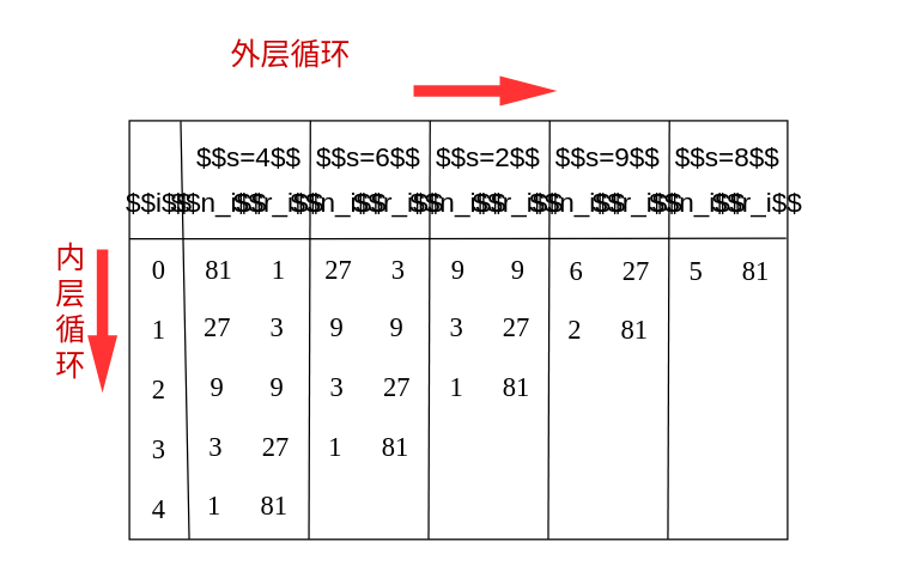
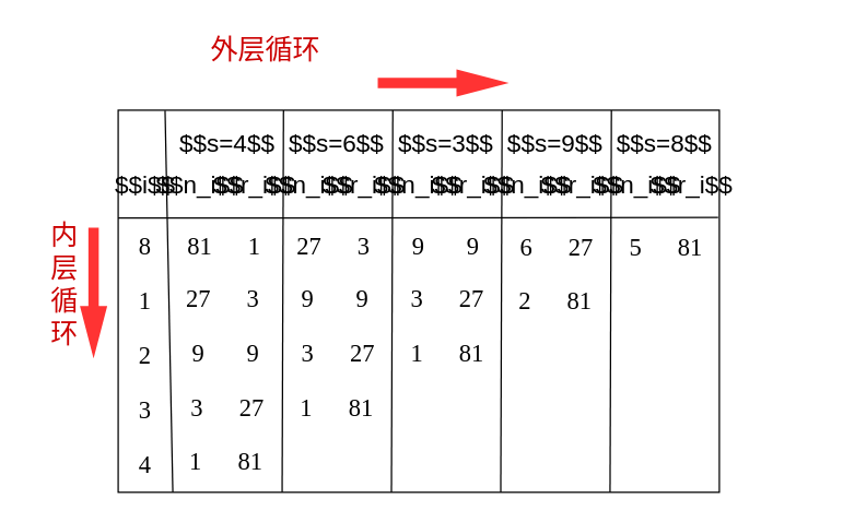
  <mxCell id="0" />
  <mxCell id="1" parent="0" />
  <mxCell id="2" value="" style="rounded=0;whiteSpace=wrap;html=1;fillColor=none;fontSize=18;" vertex="1" parent="1"><mxGeometry x="86" y="80" width="440" height="280" as="geometry" /></mxCell>
  <mxCell id="3" value="" style="endArrow=none;html=1;rounded=0;entryX=0.078;entryY=0.001;entryDx=0;entryDy=0;entryPerimeter=0;fontSize=18;" edge="1" parent="1" target="2"><mxGeometry width="50" height="50" relative="1" as="geometry"><mxPoint x="126" y="360" as="sourcePoint" /><mxPoint x="406" y="220" as="targetPoint" /></mxGeometry></mxCell>
  <mxCell id="4" value="" style="endArrow=none;html=1;rounded=0;entryX=0.078;entryY=0.001;entryDx=0;entryDy=0;entryPerimeter=0;fontSize=18;" edge="1" parent="1"><mxGeometry width="50" height="50" relative="1" as="geometry"><mxPoint x="446" y="360" as="sourcePoint" /><mxPoint x="447" y="80" as="targetPoint" /></mxGeometry></mxCell>
  <mxCell id="5" value="" style="endArrow=none;html=1;rounded=0;entryX=0.078;entryY=0.001;entryDx=0;entryDy=0;entryPerimeter=0;fontSize=18;" edge="1" parent="1"><mxGeometry width="50" height="50" relative="1" as="geometry"><mxPoint x="286" y="360" as="sourcePoint" /><mxPoint x="287" y="80" as="targetPoint" /></mxGeometry></mxCell>
  <mxCell id="6" value="" style="endArrow=none;html=1;rounded=0;entryX=0.078;entryY=0.001;entryDx=0;entryDy=0;entryPerimeter=0;fontSize=18;" edge="1" parent="1"><mxGeometry width="50" height="50" relative="1" as="geometry"><mxPoint x="366" y="360" as="sourcePoint" /><mxPoint x="367" y="80" as="targetPoint" /></mxGeometry></mxCell>
  <mxCell id="7" value="" style="endArrow=none;html=1;rounded=0;entryX=0.078;entryY=0.001;entryDx=0;entryDy=0;entryPerimeter=0;fontSize=18;" edge="1" parent="1"><mxGeometry width="50" height="50" relative="1" as="geometry"><mxPoint x="206" y="360" as="sourcePoint" /><mxPoint x="207" y="80" as="targetPoint" /></mxGeometry></mxCell>
  <mxCell id="8" value="" style="endArrow=none;html=1;rounded=0;exitX=0.998;exitY=0.281;exitDx=0;exitDy=0;exitPerimeter=0;fontSize=18;fontFamily=Times New Roman;fontStyle=0" edge="1" parent="1" source="2"><mxGeometry width="50" height="50" relative="1" as="geometry"><mxPoint x="216" y="370" as="sourcePoint" /><mxPoint x="86" y="159" as="targetPoint" /></mxGeometry></mxCell>
  <mxCell id="9" value="&lt;font style=&quot;font-size: 18px;&quot;&gt;$$i$$&lt;/font&gt;" style="text;html=1;align=center;verticalAlign=middle;whiteSpace=wrap;rounded=0;fontSize=18;" vertex="1" parent="1"><mxGeometry x="96" y="120" width="20" height="30" as="geometry" /></mxCell>
  <mxCell id="10" value="" style="group" vertex="1" connectable="0" parent="1"><mxGeometry x="136" y="90" width="60" height="60" as="geometry" /></mxCell>
  <mxCell id="11" value="&lt;font style=&quot;font-size: 18px;&quot;&gt;$$s=4$$&lt;/font&gt;" style="text;html=1;align=center;verticalAlign=middle;whiteSpace=wrap;rounded=0;fontSize=18;" vertex="1" parent="10"><mxGeometry width="60" height="30" as="geometry" /></mxCell>
  <mxCell id="12" value="&lt;font style=&quot;font-size: 18px;&quot;&gt;$$n_i$$&lt;/font&gt;" style="text;html=1;align=center;verticalAlign=middle;whiteSpace=wrap;rounded=0;fontSize=18;" vertex="1" parent="10"><mxGeometry y="30" width="20" height="30" as="geometry" /></mxCell>
  <mxCell id="13" value="&lt;font style=&quot;font-size: 18px;&quot;&gt;$$r_i$$&lt;/font&gt;" style="text;html=1;align=center;verticalAlign=middle;whiteSpace=wrap;rounded=0;fontSize=18;" vertex="1" parent="10"><mxGeometry x="40" y="30" width="20" height="30" as="geometry" /></mxCell>
  <mxCell id="14" value="" style="group" vertex="1" connectable="0" parent="1"><mxGeometry x="216" y="90" width="60" height="60" as="geometry" /></mxCell>
  <mxCell id="15" value="&lt;font style=&quot;font-size: 18px;&quot;&gt;$$s=6$$&lt;/font&gt;" style="text;html=1;align=center;verticalAlign=middle;whiteSpace=wrap;rounded=0;fontSize=18;" vertex="1" parent="14"><mxGeometry width="60" height="30" as="geometry" /></mxCell>
  <mxCell id="16" value="&lt;font style=&quot;font-size: 18px;&quot;&gt;$$n_i$$&lt;/font&gt;" style="text;html=1;align=center;verticalAlign=middle;whiteSpace=wrap;rounded=0;fontSize=18;" vertex="1" parent="14"><mxGeometry y="30" width="20" height="30" as="geometry" /></mxCell>
  <mxCell id="17" value="&lt;font style=&quot;font-size: 18px;&quot;&gt;$$r_i$$&lt;/font&gt;" style="text;html=1;align=center;verticalAlign=middle;whiteSpace=wrap;rounded=0;fontSize=18;" vertex="1" parent="14"><mxGeometry x="40" y="30" width="20" height="30" as="geometry" /></mxCell>
  <mxCell id="18" value="" style="group" vertex="1" connectable="0" parent="1"><mxGeometry x="456" y="90" width="60" height="60" as="geometry" /></mxCell>
  <mxCell id="19" value="&lt;font style=&quot;font-size: 18px;&quot;&gt;$$s=8$$&lt;/font&gt;" style="text;html=1;align=center;verticalAlign=middle;whiteSpace=wrap;rounded=0;fontSize=18;" vertex="1" parent="18"><mxGeometry width="60" height="30" as="geometry" /></mxCell>
  <mxCell id="20" value="&lt;font style=&quot;font-size: 18px;&quot;&gt;$$n_i$$&lt;/font&gt;" style="text;html=1;align=center;verticalAlign=middle;whiteSpace=wrap;rounded=0;fontSize=18;" vertex="1" parent="18"><mxGeometry y="30" width="20" height="30" as="geometry" /></mxCell>
  <mxCell id="21" value="&lt;font style=&quot;font-size: 18px;&quot;&gt;$$r_i$$&lt;/font&gt;" style="text;html=1;align=center;verticalAlign=middle;whiteSpace=wrap;rounded=0;fontSize=18;" vertex="1" parent="18"><mxGeometry x="40" y="30" width="20" height="30" as="geometry" /></mxCell>
  <mxCell id="22" value="" style="group" vertex="1" connectable="0" parent="1"><mxGeometry x="296" y="90" width="60" height="60" as="geometry" /></mxCell>
- <mxCell id="23" value="&lt;font style=&quot;font-size: 18px;&quot;&gt;$$s=2$$&lt;/font&gt;" style="text;html=1;align=center;verticalAlign=middle;whiteSpace=wrap;rounded=0;fontSize=18;" vertex="1" parent="22"><mxGeometry width="60" height="30" as="geometry" /></mxCell>
+ <mxCell id="23" value="&lt;font style=&quot;font-size: 18px;&quot;&gt;$$s=3$$&lt;/font&gt;" style="text;html=1;align=center;verticalAlign=middle;whiteSpace=wrap;rounded=0;fontSize=18;" vertex="1" parent="22"><mxGeometry width="60" height="30" as="geometry" /></mxCell>
  <mxCell id="24" value="&lt;font style=&quot;font-size: 18px;&quot;&gt;$$n_i$$&lt;/font&gt;" style="text;html=1;align=center;verticalAlign=middle;whiteSpace=wrap;rounded=0;fontSize=18;" vertex="1" parent="22"><mxGeometry y="30" width="20" height="30" as="geometry" /></mxCell>
  <mxCell id="25" value="&lt;font style=&quot;font-size: 18px;&quot;&gt;$$r_i$$&lt;/font&gt;" style="text;html=1;align=center;verticalAlign=middle;whiteSpace=wrap;rounded=0;fontSize=18;" vertex="1" parent="22"><mxGeometry x="40" y="30" width="20" height="30" as="geometry" /></mxCell>
  <mxCell id="26" value="" style="group" vertex="1" connectable="0" parent="1"><mxGeometry x="376" y="90" width="60" height="60" as="geometry" /></mxCell>
  <mxCell id="27" value="&lt;font style=&quot;font-size: 18px;&quot;&gt;$$s=9$$&lt;/font&gt;" style="text;html=1;align=center;verticalAlign=middle;whiteSpace=wrap;rounded=0;fontSize=18;" vertex="1" parent="26"><mxGeometry width="60" height="30" as="geometry" /></mxCell>
  <mxCell id="28" value="&lt;font style=&quot;font-size: 18px;&quot;&gt;$$n_i$$&lt;/font&gt;" style="text;html=1;align=center;verticalAlign=middle;whiteSpace=wrap;rounded=0;fontSize=18;" vertex="1" parent="26"><mxGeometry y="30" width="20" height="30" as="geometry" /></mxCell>
  <mxCell id="29" value="&lt;font style=&quot;font-size: 18px;&quot;&gt;$$r_i$$&lt;/font&gt;" style="text;html=1;align=center;verticalAlign=middle;whiteSpace=wrap;rounded=0;fontSize=18;" vertex="1" parent="26"><mxGeometry x="40" y="30" width="20" height="30" as="geometry" /></mxCell>
  <mxCell id="30" value="&lt;font style=&quot;font-size: 18px;&quot;&gt;1&lt;/font&gt;" style="text;html=1;align=center;verticalAlign=middle;whiteSpace=wrap;rounded=0;fontSize=18;fontFamily=Times New Roman;fontStyle=0" vertex="1" parent="1"><mxGeometry x="96" y="205" width="20" height="30" as="geometry" /></mxCell>
  <mxCell id="31" value="&lt;font style=&quot;font-size: 18px;&quot;&gt;2&lt;/font&gt;" style="text;html=1;align=center;verticalAlign=middle;whiteSpace=wrap;rounded=0;fontSize=18;fontFamily=Times New Roman;fontStyle=0" vertex="1" parent="1"><mxGeometry x="96" y="245" width="20" height="30" as="geometry" /></mxCell>
  <mxCell id="32" value="&lt;font style=&quot;font-size: 18px;&quot;&gt;3&lt;/font&gt;" style="text;html=1;align=center;verticalAlign=middle;whiteSpace=wrap;rounded=0;fontSize=18;fontFamily=Times New Roman;fontStyle=0" vertex="1" parent="1"><mxGeometry x="96" y="285" width="20" height="30" as="geometry" /></mxCell>
  <mxCell id="33" value="&lt;font style=&quot;font-size: 18px;&quot;&gt;4&lt;/font&gt;" style="text;html=1;align=center;verticalAlign=middle;whiteSpace=wrap;rounded=0;fontSize=18;fontFamily=Times New Roman;fontStyle=0" vertex="1" parent="1"><mxGeometry x="96" y="325" width="20" height="30" as="geometry" /></mxCell>
- <mxCell id="34" value="&lt;font style=&quot;font-size: 18px;&quot;&gt;0&lt;/font&gt;" style="text;html=1;align=center;verticalAlign=middle;whiteSpace=wrap;rounded=0;fontSize=18;fontFamily=Times New Roman;fontStyle=0" vertex="1" parent="1"><mxGeometry x="96" y="165" width="20" height="30" as="geometry" /></mxCell>
+ <mxCell id="34" value="&lt;font style=&quot;font-size: 18px;&quot;&gt;8&lt;/font&gt;" style="text;html=1;align=center;verticalAlign=middle;whiteSpace=wrap;rounded=0;fontSize=18;fontFamily=Times New Roman;fontStyle=0" vertex="1" parent="1"><mxGeometry x="96" y="165" width="20" height="30" as="geometry" /></mxCell>
  <mxCell id="35" value="" style="group;fontFamily=Times New Roman;fontStyle=0" vertex="1" connectable="0" parent="1"><mxGeometry x="136" y="165" width="459" height="31" as="geometry" /></mxCell>
  <mxCell id="36" value="" style="group;fontFamily=Times New Roman;fontStyle=0" vertex="1" connectable="0" parent="35"><mxGeometry width="220" height="30" as="geometry" /></mxCell>
  <mxCell id="37" value="&lt;font style=&quot;font-size: 18px;&quot;&gt;1&lt;/font&gt;" style="text;html=1;align=center;verticalAlign=middle;whiteSpace=wrap;rounded=0;fontSize=18;fontFamily=Times New Roman;fontStyle=0" vertex="1" parent="36"><mxGeometry x="40" width="20" height="30" as="geometry" /></mxCell>
  <mxCell id="38" value="&lt;font style=&quot;font-size: 18px;&quot;&gt;81&lt;/font&gt;" style="text;html=1;align=center;verticalAlign=middle;whiteSpace=wrap;rounded=0;fontSize=18;fontFamily=Times New Roman;fontStyle=0" vertex="1" parent="36"><mxGeometry width="20" height="30" as="geometry" /></mxCell>
  <mxCell id="39" value="&lt;font style=&quot;font-size: 18px;&quot;&gt;3&lt;/font&gt;" style="text;html=1;align=center;verticalAlign=middle;whiteSpace=wrap;rounded=0;fontSize=18;fontFamily=Times New Roman;fontStyle=0" vertex="1" parent="36"><mxGeometry x="120" width="20" height="30" as="geometry" /></mxCell>
  <mxCell id="40" value="&lt;font style=&quot;font-size: 18px;&quot;&gt;27&lt;/font&gt;" style="text;html=1;align=center;verticalAlign=middle;whiteSpace=wrap;rounded=0;fontSize=18;fontFamily=Times New Roman;fontStyle=0" vertex="1" parent="36"><mxGeometry x="80" width="20" height="30" as="geometry" /></mxCell>
  <mxCell id="41" value="&lt;font style=&quot;font-size: 18px;&quot;&gt;9&lt;/font&gt;" style="text;html=1;align=center;verticalAlign=middle;whiteSpace=wrap;rounded=0;fontSize=18;fontFamily=Times New Roman;fontStyle=0" vertex="1" parent="36"><mxGeometry x="200" width="20" height="30" as="geometry" /></mxCell>
  <mxCell id="42" value="&lt;font style=&quot;font-size: 18px;&quot;&gt;9&lt;/font&gt;" style="text;html=1;align=center;verticalAlign=middle;whiteSpace=wrap;rounded=0;fontSize=18;fontFamily=Times New Roman;fontStyle=0" vertex="1" parent="36"><mxGeometry x="160" width="20" height="30" as="geometry" /></mxCell>
  <mxCell id="43" value="" style="group;fontFamily=Times New Roman;fontStyle=0" vertex="1" connectable="0" parent="35"><mxGeometry x="239" y="1" width="220" height="30" as="geometry" /></mxCell>
  <mxCell id="44" value="&lt;font style=&quot;font-size: 18px;&quot;&gt;27&lt;/font&gt;" style="text;html=1;align=center;verticalAlign=middle;whiteSpace=wrap;rounded=0;fontSize=18;fontFamily=Times New Roman;fontStyle=0" vertex="1" parent="43"><mxGeometry x="40" width="20" height="30" as="geometry" /></mxCell>
  <mxCell id="45" value="&lt;font style=&quot;font-size: 18px;&quot;&gt;6&lt;/font&gt;" style="text;html=1;align=center;verticalAlign=middle;whiteSpace=wrap;rounded=0;fontSize=18;fontFamily=Times New Roman;fontStyle=0" vertex="1" parent="43"><mxGeometry width="20" height="30" as="geometry" /></mxCell>
  <mxCell id="46" value="&lt;font style=&quot;font-size: 18px;&quot;&gt;81&lt;/font&gt;" style="text;html=1;align=center;verticalAlign=middle;whiteSpace=wrap;rounded=0;fontSize=18;fontFamily=Times New Roman;fontStyle=0" vertex="1" parent="43"><mxGeometry x="120" width="20" height="30" as="geometry" /></mxCell>
  <mxCell id="47" value="&lt;font style=&quot;font-size: 18px;&quot;&gt;5&lt;/font&gt;" style="text;html=1;align=center;verticalAlign=middle;whiteSpace=wrap;rounded=0;fontSize=18;fontFamily=Times New Roman;fontStyle=0" vertex="1" parent="43"><mxGeometry x="80" width="20" height="30" as="geometry" /></mxCell>
  <mxCell id="48" value="" style="group;fontFamily=Times New Roman;fontStyle=0" vertex="1" connectable="0" parent="1"><mxGeometry x="135" y="204" width="459" height="31" as="geometry" /></mxCell>
  <mxCell id="49" value="" style="group;fontFamily=Times New Roman;fontStyle=0" vertex="1" connectable="0" parent="48"><mxGeometry width="220" height="30" as="geometry" /></mxCell>
  <mxCell id="50" value="&lt;font style=&quot;font-size: 18px;&quot;&gt;3&lt;/font&gt;" style="text;html=1;align=center;verticalAlign=middle;whiteSpace=wrap;rounded=0;fontSize=18;fontFamily=Times New Roman;fontStyle=0" vertex="1" parent="49"><mxGeometry x="40" width="20" height="30" as="geometry" /></mxCell>
  <mxCell id="51" value="&lt;font style=&quot;font-size: 18px;&quot;&gt;27&lt;/font&gt;" style="text;html=1;align=center;verticalAlign=middle;whiteSpace=wrap;rounded=0;fontSize=18;fontFamily=Times New Roman;fontStyle=0" vertex="1" parent="49"><mxGeometry width="20" height="30" as="geometry" /></mxCell>
  <mxCell id="52" value="&lt;font style=&quot;font-size: 18px;&quot;&gt;9&lt;/font&gt;" style="text;html=1;align=center;verticalAlign=middle;whiteSpace=wrap;rounded=0;fontSize=18;fontFamily=Times New Roman;fontStyle=0" vertex="1" parent="49"><mxGeometry x="120" width="20" height="30" as="geometry" /></mxCell>
  <mxCell id="53" value="&lt;font style=&quot;font-size: 18px;&quot;&gt;9&lt;/font&gt;" style="text;html=1;align=center;verticalAlign=middle;whiteSpace=wrap;rounded=0;fontSize=18;fontFamily=Times New Roman;fontStyle=0" vertex="1" parent="49"><mxGeometry x="80" width="20" height="30" as="geometry" /></mxCell>
  <mxCell id="54" value="&lt;font style=&quot;font-size: 18px;&quot;&gt;27&lt;/font&gt;" style="text;html=1;align=center;verticalAlign=middle;whiteSpace=wrap;rounded=0;fontSize=18;fontFamily=Times New Roman;fontStyle=0" vertex="1" parent="49"><mxGeometry x="200" width="20" height="30" as="geometry" /></mxCell>
  <mxCell id="55" value="&lt;font style=&quot;font-size: 18px;&quot;&gt;3&lt;/font&gt;" style="text;html=1;align=center;verticalAlign=middle;whiteSpace=wrap;rounded=0;fontSize=18;fontFamily=Times New Roman;fontStyle=0" vertex="1" parent="49"><mxGeometry x="160" width="20" height="30" as="geometry" /></mxCell>
  <mxCell id="56" value="" style="group;fontFamily=Times New Roman;fontStyle=0" vertex="1" connectable="0" parent="48"><mxGeometry x="239" y="1" width="220" height="30" as="geometry" /></mxCell>
  <mxCell id="57" value="&lt;font style=&quot;font-size: 18px;&quot;&gt;81&lt;/font&gt;" style="text;html=1;align=center;verticalAlign=middle;whiteSpace=wrap;rounded=0;fontSize=18;fontFamily=Times New Roman;fontStyle=0" vertex="1" parent="56"><mxGeometry x="40" width="20" height="30" as="geometry" /></mxCell>
  <mxCell id="58" value="&lt;font style=&quot;font-size: 18px;&quot;&gt;2&lt;/font&gt;" style="text;html=1;align=center;verticalAlign=middle;whiteSpace=wrap;rounded=0;fontSize=18;fontFamily=Times New Roman;fontStyle=0" vertex="1" parent="56"><mxGeometry width="20" height="30" as="geometry" /></mxCell>
  <mxCell id="59" value="" style="group;fontFamily=Times New Roman;fontStyle=0" vertex="1" connectable="0" parent="1"><mxGeometry x="135" y="244" width="459" height="31" as="geometry" /></mxCell>
  <mxCell id="60" value="" style="group;fontFamily=Times New Roman;fontStyle=0" vertex="1" connectable="0" parent="59"><mxGeometry width="220" height="30" as="geometry" /></mxCell>
  <mxCell id="61" value="&lt;font style=&quot;font-size: 18px;&quot;&gt;9&lt;/font&gt;" style="text;html=1;align=center;verticalAlign=middle;whiteSpace=wrap;rounded=0;fontSize=18;fontFamily=Times New Roman;fontStyle=0" vertex="1" parent="60"><mxGeometry x="40" width="20" height="30" as="geometry" /></mxCell>
  <mxCell id="62" value="&lt;font style=&quot;font-size: 18px;&quot;&gt;9&lt;/font&gt;" style="text;html=1;align=center;verticalAlign=middle;whiteSpace=wrap;rounded=0;fontSize=18;fontFamily=Times New Roman;fontStyle=0" vertex="1" parent="60"><mxGeometry width="20" height="30" as="geometry" /></mxCell>
  <mxCell id="63" value="&lt;font style=&quot;font-size: 18px;&quot;&gt;27&lt;/font&gt;" style="text;html=1;align=center;verticalAlign=middle;whiteSpace=wrap;rounded=0;fontSize=18;fontFamily=Times New Roman;fontStyle=0" vertex="1" parent="60"><mxGeometry x="120" width="20" height="30" as="geometry" /></mxCell>
  <mxCell id="64" value="&lt;font style=&quot;font-size: 18px;&quot;&gt;3&lt;/font&gt;" style="text;html=1;align=center;verticalAlign=middle;whiteSpace=wrap;rounded=0;fontSize=18;fontFamily=Times New Roman;fontStyle=0" vertex="1" parent="60"><mxGeometry x="80" width="20" height="30" as="geometry" /></mxCell>
  <mxCell id="65" value="&lt;font style=&quot;font-size: 18px;&quot;&gt;81&lt;/font&gt;" style="text;html=1;align=center;verticalAlign=middle;whiteSpace=wrap;rounded=0;fontSize=18;fontFamily=Times New Roman;fontStyle=0" vertex="1" parent="60"><mxGeometry x="200" width="20" height="30" as="geometry" /></mxCell>
  <mxCell id="66" value="&lt;font style=&quot;font-size: 18px;&quot;&gt;1&lt;/font&gt;" style="text;html=1;align=center;verticalAlign=middle;whiteSpace=wrap;rounded=0;fontSize=18;fontFamily=Times New Roman;fontStyle=0" vertex="1" parent="60"><mxGeometry x="160" width="20" height="30" as="geometry" /></mxCell>
  <mxCell id="67" value="" style="group;fontFamily=Times New Roman;fontStyle=0" vertex="1" connectable="0" parent="1"><mxGeometry x="134" y="284" width="459" height="31" as="geometry" /></mxCell>
  <mxCell id="68" value="" style="group;fontFamily=Times New Roman;fontStyle=0" vertex="1" connectable="0" parent="67"><mxGeometry width="220" height="30" as="geometry" /></mxCell>
  <mxCell id="69" value="&lt;font style=&quot;font-size: 18px;&quot;&gt;27&lt;/font&gt;" style="text;html=1;align=center;verticalAlign=middle;whiteSpace=wrap;rounded=0;fontSize=18;fontFamily=Times New Roman;fontStyle=0" vertex="1" parent="68"><mxGeometry x="40" width="20" height="30" as="geometry" /></mxCell>
  <mxCell id="70" value="&lt;font style=&quot;font-size: 18px;&quot;&gt;3&lt;/font&gt;" style="text;html=1;align=center;verticalAlign=middle;whiteSpace=wrap;rounded=0;fontSize=18;fontFamily=Times New Roman;fontStyle=0" vertex="1" parent="68"><mxGeometry width="20" height="30" as="geometry" /></mxCell>
  <mxCell id="71" value="&lt;font style=&quot;font-size: 18px;&quot;&gt;81&lt;/font&gt;" style="text;html=1;align=center;verticalAlign=middle;whiteSpace=wrap;rounded=0;fontSize=18;fontFamily=Times New Roman;fontStyle=0" vertex="1" parent="68"><mxGeometry x="120" width="20" height="30" as="geometry" /></mxCell>
  <mxCell id="72" value="&lt;font style=&quot;font-size: 18px;&quot;&gt;1&lt;/font&gt;" style="text;html=1;align=center;verticalAlign=middle;whiteSpace=wrap;rounded=0;fontSize=18;fontFamily=Times New Roman;fontStyle=0" vertex="1" parent="68"><mxGeometry x="80" width="20" height="30" as="geometry" /></mxCell>
  <mxCell id="73" value="" style="group;fontFamily=Times New Roman;fontStyle=0" vertex="1" connectable="0" parent="1"><mxGeometry x="133" y="323" width="459" height="31" as="geometry" /></mxCell>
  <mxCell id="74" value="" style="group;fontFamily=Times New Roman;fontStyle=0" vertex="1" connectable="0" parent="73"><mxGeometry width="220" height="30" as="geometry" /></mxCell>
  <mxCell id="75" value="&lt;font style=&quot;font-size: 18px;&quot;&gt;81&lt;/font&gt;" style="text;html=1;align=center;verticalAlign=middle;whiteSpace=wrap;rounded=0;fontSize=18;fontFamily=Times New Roman;fontStyle=0" vertex="1" parent="74"><mxGeometry x="40" width="20" height="30" as="geometry" /></mxCell>
  <mxCell id="76" value="&lt;font style=&quot;font-size: 18px;&quot;&gt;1&lt;/font&gt;" style="text;html=1;align=center;verticalAlign=middle;whiteSpace=wrap;rounded=0;fontSize=18;fontFamily=Times New Roman;fontStyle=0" vertex="1" parent="74"><mxGeometry width="20" height="30" as="geometry" /></mxCell>
  <mxCell id="77" value="" style="html=1;shadow=0;dashed=0;align=center;verticalAlign=middle;shape=mxgraph.arrows2.arrow;dy=0.62;dx=38.4;notch=0;fillColor=#FF3333;strokeColor=none;" vertex="1" parent="1"><mxGeometry x="276" y="50" width="96" height="20" as="geometry" /></mxCell>
  <mxCell id="78" value="" style="html=1;shadow=0;dashed=0;align=center;verticalAlign=middle;shape=mxgraph.arrows2.arrow;dy=0.62;dx=38.4;notch=0;fillColor=#FF3333;strokeColor=none;rotation=90;" vertex="1" parent="1"><mxGeometry x="20" y="204" width="96" height="20" as="geometry" /></mxCell>
  <mxCell id="79" value="&lt;font color=&quot;#cc0000&quot;&gt;外层循环&lt;/font&gt;" style="text;html=1;align=center;verticalAlign=middle;whiteSpace=wrap;rounded=0;fontSize=20;" vertex="1" parent="1"><mxGeometry x="133" y="20" width="122" height="30" as="geometry" /></mxCell>
  <mxCell id="80" value="&lt;font color=&quot;#cc0000&quot;&gt;内&lt;/font&gt;&lt;div&gt;&lt;font color=&quot;#cc0000&quot;&gt;层&lt;/font&gt;&lt;/div&gt;&lt;div&gt;&lt;font color=&quot;#cc0000&quot;&gt;循&lt;/font&gt;&lt;/div&gt;&lt;div&gt;&lt;font color=&quot;#cc0000&quot;&gt;环&lt;/font&gt;&lt;/div&gt;" style="text;html=1;align=center;verticalAlign=middle;whiteSpace=wrap;rounded=0;fontSize=20;rotation=0;" vertex="1" parent="1"><mxGeometry x="36" y="142" width="22" height="130" as="geometry" /></mxCell>
